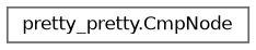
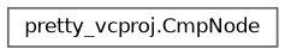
  digraph {
    rankdir=LR
-   n1 [color=grey40 fillcolor=white fontname=Helvetica fontsize=10 height=0.2 label="pretty_pretty.CmpNode" shape=box style=filled width=0.4]
+   n1 [color=grey40 fillcolor=white fontname=Helvetica fontsize=10 height=0.2 label="pretty_vcproj.CmpNode" shape=box style=filled width=0.4]
  }
